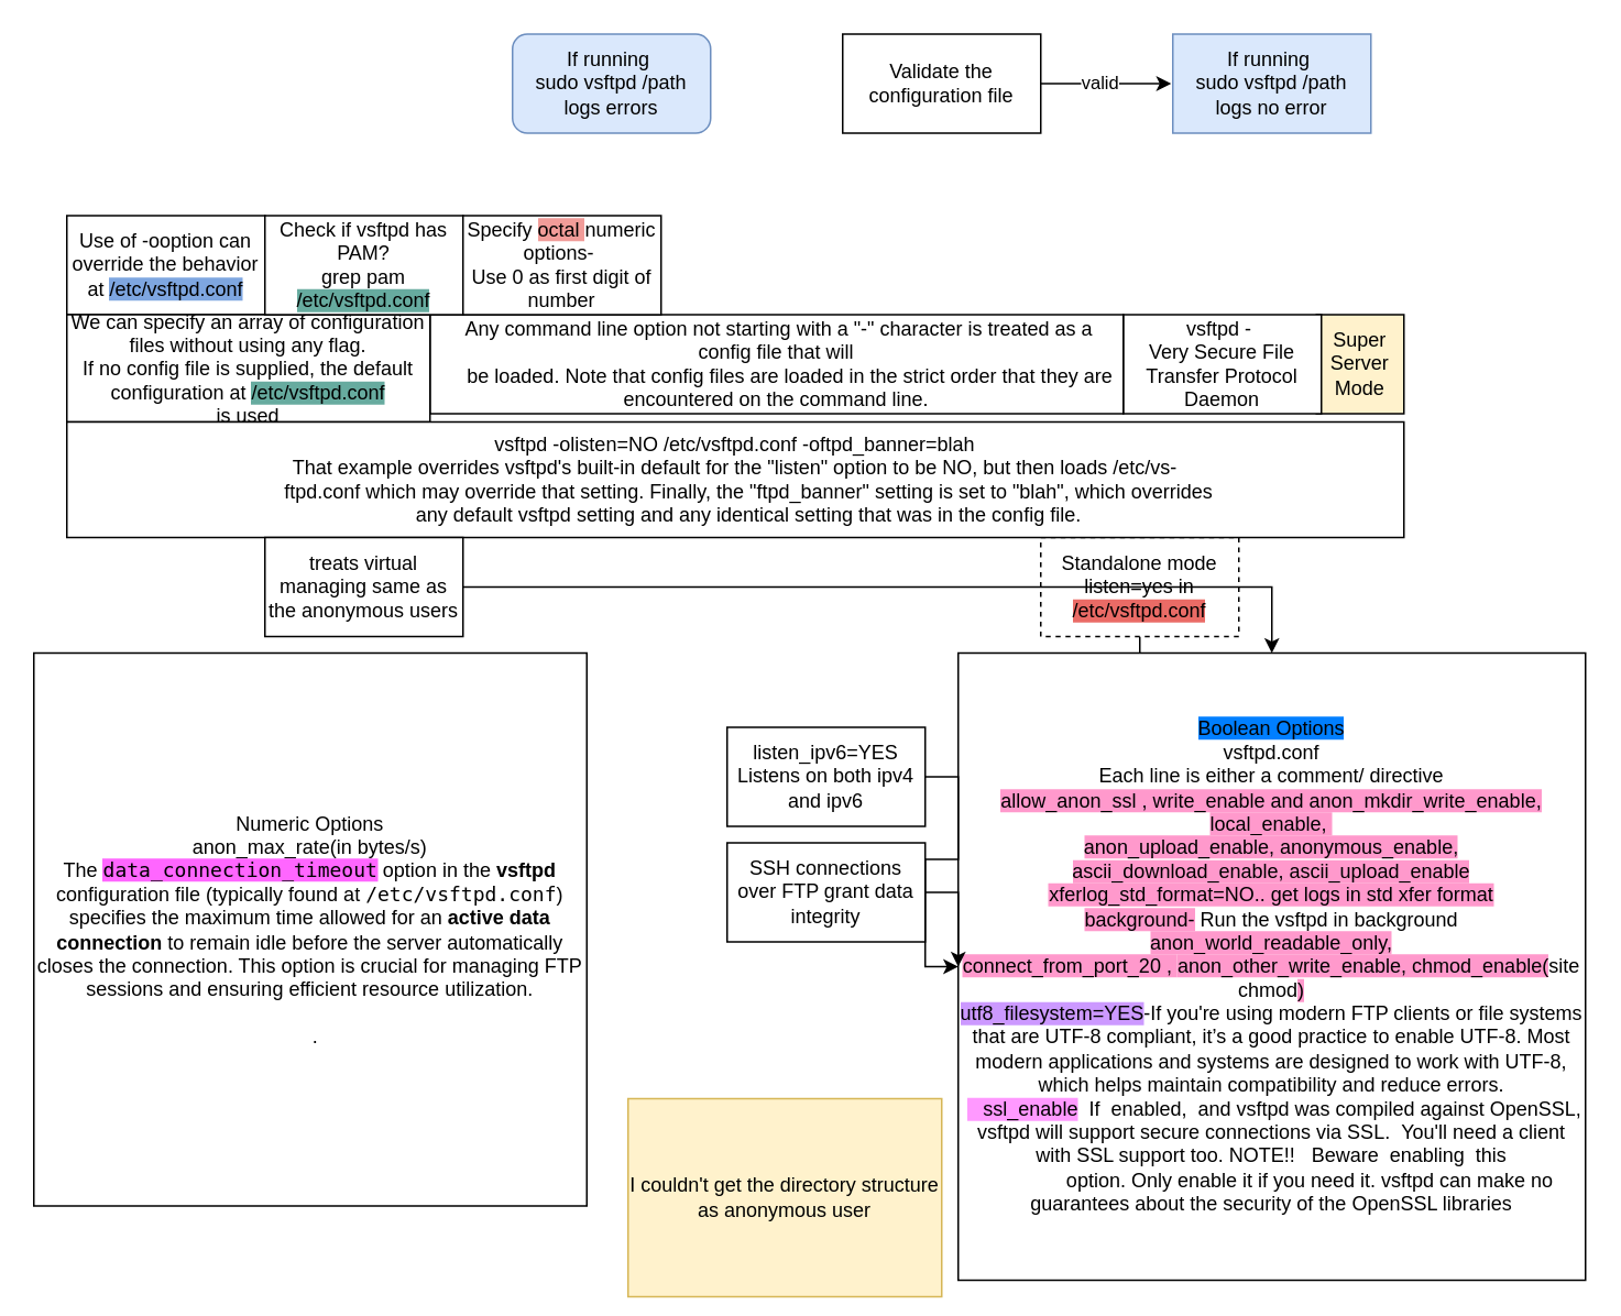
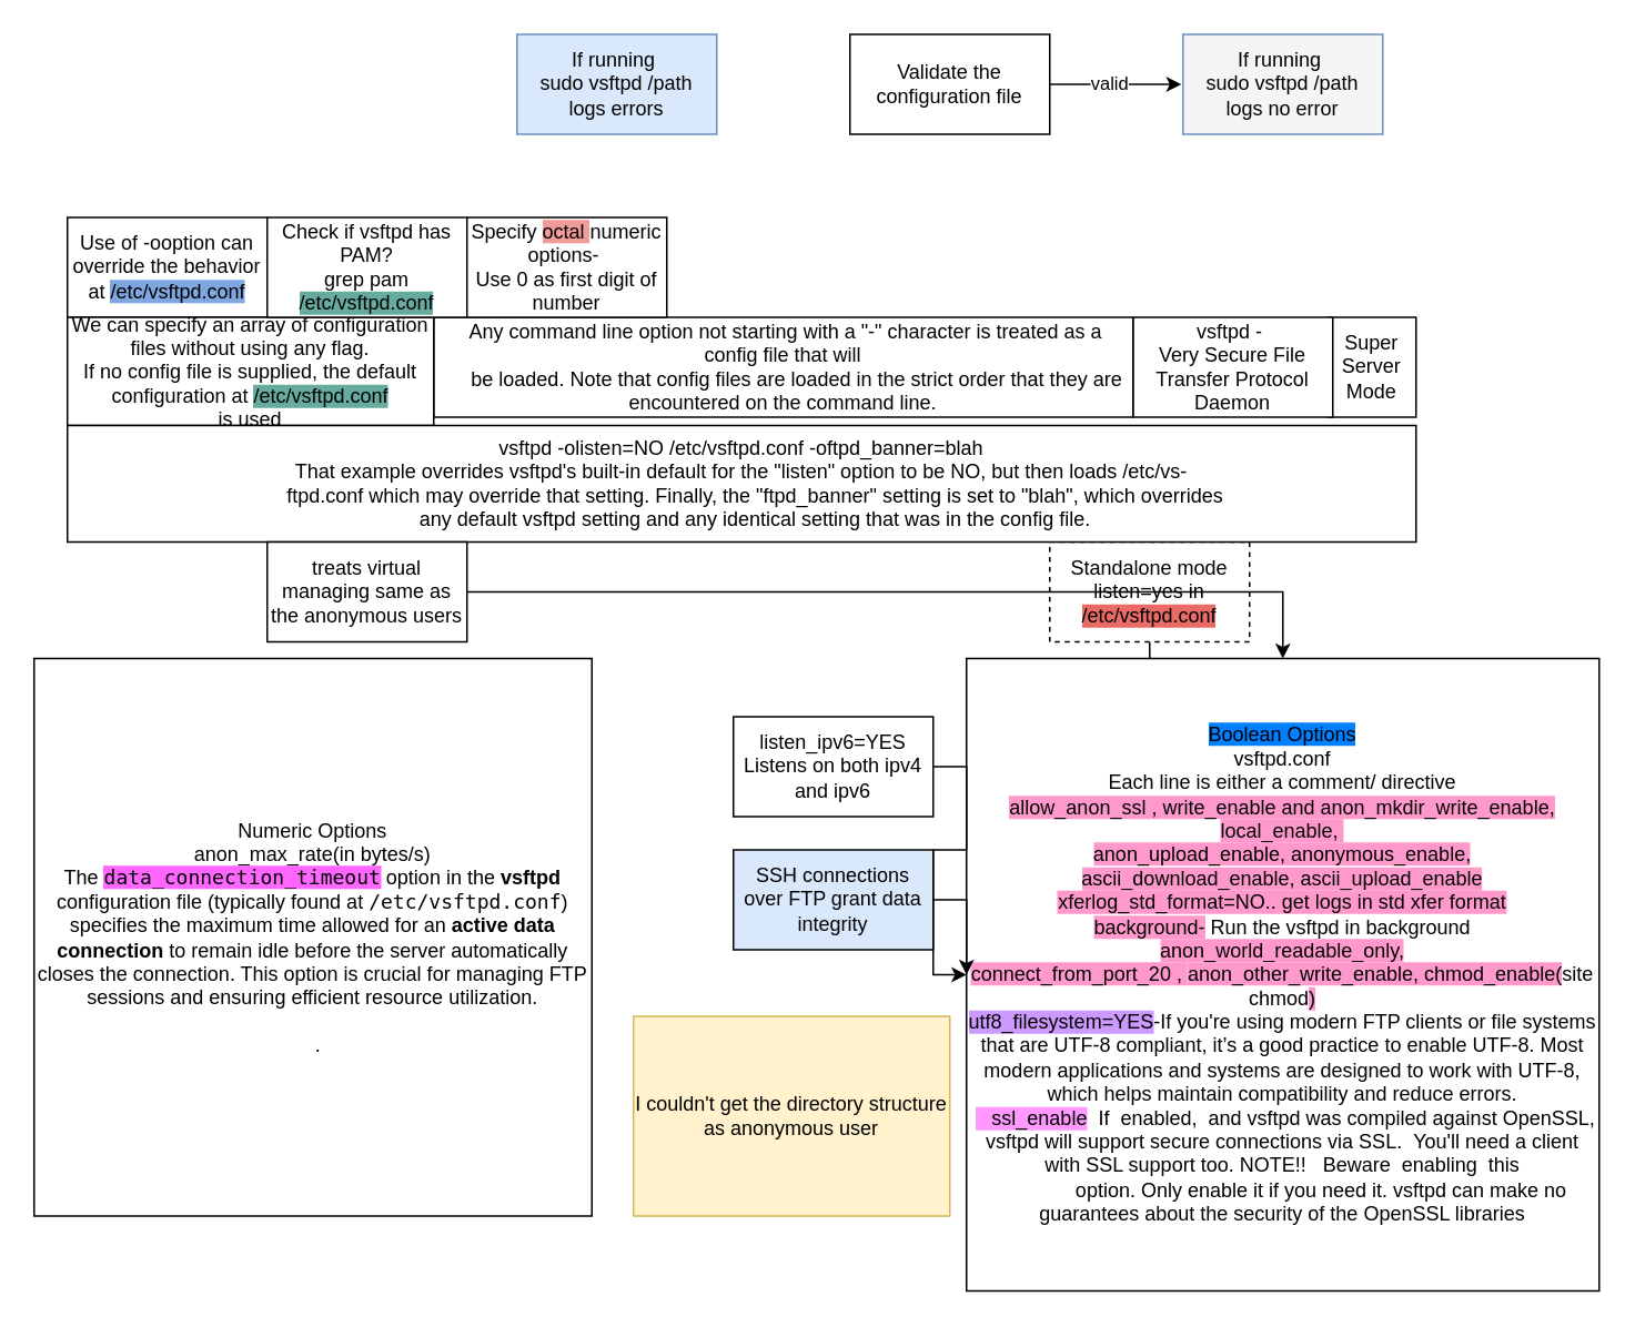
  <mxCell id="0" />
  <mxCell id="1" parent="0" />
- <mxCell id="2" value="Super Server Mode" style="rounded=0;whiteSpace=wrap;html=1;fillColor=#fff2cc;" parent="1" vertex="1"><mxGeometry x="797" y="190" width="53" height="60" as="geometry" /></mxCell>
+ <mxCell id="2" value="Super Server Mode" style="rounded=0;whiteSpace=wrap;html=1;" parent="1" vertex="1"><mxGeometry x="797" y="190" width="53" height="60" as="geometry" /></mxCell>
  <mxCell id="3" value="vsftpd -&amp;nbsp;&lt;div&gt;Very Secure File Transfer Protocol Daemon&lt;/div&gt;" style="rounded=0;whiteSpace=wrap;html=1;" parent="1" vertex="1"><mxGeometry x="680" y="190" width="120" height="60" as="geometry" /></mxCell>
  <mxCell id="4" value="" style="edgeStyle=orthogonalEdgeStyle;rounded=0;orthogonalLoop=1;jettySize=auto;html=1;" parent="1" source="5" target="10" edge="1"><mxGeometry relative="1" as="geometry" /></mxCell>
  <mxCell id="5" value="Standalone mode&lt;div&gt;listen=yes in&lt;/div&gt;&lt;div&gt;&lt;span style=&quot;background-color: rgb(234, 107, 102);&quot;&gt;/etc/vsftpd.conf&lt;/span&gt;&lt;/div&gt;" style="rounded=0;whiteSpace=wrap;html=1;dashed=1;" parent="1" vertex="1"><mxGeometry x="630" y="325" width="120" height="60" as="geometry" /></mxCell>
  <mxCell id="6" value="&lt;div&gt;&amp;nbsp;Any command line option not starting with a &quot;-&quot; character is treated as a config file that will&lt;/div&gt;&lt;div&gt;&amp;nbsp; &amp;nbsp; &amp;nbsp;be loaded. Note that config files are loaded in the strict order that they are encountered on the command line.&lt;/div&gt;" style="rounded=0;whiteSpace=wrap;html=1;" parent="1" vertex="1"><mxGeometry x="260" y="190" width="420" height="60" as="geometry" /></mxCell>
  <mxCell id="7" value="Use of -ooption can override the behavior at &lt;span style=&quot;background-color: rgb(126, 166, 224);&quot;&gt;/etc/vsftpd.conf&lt;/span&gt;" style="rounded=0;whiteSpace=wrap;html=1;" parent="1" vertex="1"><mxGeometry x="40" y="130" width="120" height="60" as="geometry" /></mxCell>
  <mxCell id="8" value="We can specify an array of configuration files without using any flag.&lt;div&gt;If no config file is supplied, the default configuration at &lt;span style=&quot;background-color: rgb(103, 171, 159);&quot;&gt;/etc/vsftpd.conf&lt;/span&gt;&lt;/div&gt;&lt;div&gt;is used&lt;/div&gt;" style="rounded=0;whiteSpace=wrap;html=1;" parent="1" vertex="1"><mxGeometry x="40" y="190" width="220" height="65" as="geometry" /></mxCell>
  <mxCell id="9" value="vsftpd -olisten=NO /etc/vsftpd.conf -oftpd_banner=blah&lt;br&gt;That example overrides vsftpd's built-in default for the &quot;listen&quot; option to be NO, but then loads /etc/vs‐&lt;br&gt;&amp;nbsp; &amp;nbsp; &amp;nbsp;ftpd.conf which may override that setting. Finally, the &quot;ftpd_banner&quot; setting is set to &quot;blah&quot;, which overrides&lt;br&gt;&amp;nbsp; &amp;nbsp; &amp;nbsp;any default vsftpd setting and any identical setting that was in the config file." style="rounded=0;whiteSpace=wrap;html=1;" parent="1" vertex="1"><mxGeometry x="40" y="255" width="810" height="70" as="geometry" /></mxCell>
  <mxCell id="10" value="&lt;span style=&quot;background-color: rgb(0, 127, 255);&quot;&gt;Boolean Options&lt;br&gt;&lt;/span&gt;vsftpd.conf&lt;div&gt;Each line is either a comment/ directive&lt;/div&gt;&lt;div&gt;&lt;span style=&quot;background-color: rgb(255, 153, 204);&quot;&gt;allow_anon_ssl , write_enable and anon_mkdir_write_enable, local_enable,&amp;nbsp;&lt;/span&gt;&lt;/div&gt;&lt;div&gt;&lt;span style=&quot;background-color: rgb(255, 153, 204);&quot;&gt;anon_upload_enable, anonymous_enable,&lt;/span&gt;&lt;/div&gt;&lt;div&gt;&lt;span style=&quot;background-color: rgb(255, 153, 204);&quot;&gt;ascii_download_enable, ascii_upload_enable&lt;/span&gt;&lt;/div&gt;&lt;div&gt;&lt;span style=&quot;background-color: rgb(255, 153, 204);&quot;&gt;xferlog_std_format=NO.. get logs in std xfer format&lt;br&gt;&lt;/span&gt;&lt;/div&gt;&lt;div&gt;&lt;span style=&quot;background-color: rgb(255, 153, 204);&quot;&gt;background-&lt;/span&gt; Run the vsftpd in background&lt;/div&gt;&lt;div&gt;&lt;span style=&quot;background-color: rgb(255, 153, 204);&quot;&gt;anon_world_readable_only,&lt;/span&gt;&lt;/div&gt;&lt;div&gt;&lt;span style=&quot;background-color: rgb(255, 153, 204);&quot;&gt;connect_from_port_20 ,&amp;nbsp;&lt;/span&gt;&lt;span style=&quot;background-color: rgb(255, 153, 204);&quot;&gt;anon_other_write_enable, chmod_enable(&lt;/span&gt;site chmod&lt;span style=&quot;background-color: rgb(255, 153, 204);&quot;&gt;)&lt;/span&gt;&lt;/div&gt;&lt;div&gt;&lt;span style=&quot;background-color: rgb(204, 153, 255);&quot;&gt;utf8_filesystem=YES&lt;/span&gt;-If you're using modern FTP clients or file systems that are UTF-8 compliant, it’s a good practice to enable UTF-8. Most modern applications and systems are designed to work with UTF-8, which helps maintain compatibility and reduce errors.&lt;br&gt;&lt;/div&gt;&lt;div&gt;&lt;div&gt;&amp;nbsp;&lt;span style=&quot;background-color: rgb(255, 153, 255);&quot;&gt;&amp;nbsp; &amp;nbsp;ssl_enable&lt;/span&gt;&lt;span style=&quot;background-color: initial;&quot;&gt;&amp;nbsp; If&amp;nbsp; enabled,&amp;nbsp; and vsftpd was compiled against OpenSSL, vsftpd will support secure connections via SSL.&amp;nbsp;&lt;/span&gt;&lt;span style=&quot;background-color: initial;&quot;&gt;&amp;nbsp;You'll need a client with SSL support too. NOTE!!&amp;nbsp; &amp;nbsp;Beware&amp;nbsp; enabling&amp;nbsp; this&lt;/span&gt;&lt;/div&gt;&lt;div&gt;&amp;nbsp; &amp;nbsp; &amp;nbsp; &amp;nbsp; &amp;nbsp; &amp;nbsp; &amp;nbsp; option. Only enable it if you need it. vsftpd can make no guarantees about the security of the OpenSSL libraries&lt;/div&gt;&lt;/div&gt;" style="whiteSpace=wrap;html=1;aspect=fixed;" parent="1" vertex="1"><mxGeometry x="580" y="395" width="380" height="380" as="geometry" /></mxCell>
  <mxCell id="11" value="" style="edgeStyle=orthogonalEdgeStyle;rounded=0;orthogonalLoop=1;jettySize=auto;html=1;" parent="1" source="12" target="10" edge="1"><mxGeometry relative="1" as="geometry" /></mxCell>
  <mxCell id="12" value="treats virtual managing same as the anonymous users" style="rounded=0;whiteSpace=wrap;html=1;" parent="1" vertex="1"><mxGeometry x="160" y="325" width="120" height="60" as="geometry" /></mxCell>
  <mxCell id="13" value="" style="edgeStyle=orthogonalEdgeStyle;rounded=0;orthogonalLoop=1;jettySize=auto;html=1;" parent="1" source="14" target="10" edge="1"><mxGeometry relative="1" as="geometry" /></mxCell>
- <mxCell id="14" value="SSH connections over FTP grant data integrity" style="rounded=0;whiteSpace=wrap;html=1;" parent="1" vertex="1"><mxGeometry x="440" y="510" width="120" height="60" as="geometry" /></mxCell>
+ <mxCell id="14" value="SSH connections over FTP grant data integrity" style="rounded=0;whiteSpace=wrap;html=1;fillColor=#dae8fc;" parent="1" vertex="1"><mxGeometry x="440" y="510" width="120" height="60" as="geometry" /></mxCell>
  <mxCell id="15" value="Check if vsftpd has PAM?&lt;div&gt;grep pam &lt;span style=&quot;background-color: rgb(103, 171, 159);&quot;&gt;/etc/vsftpd.conf&lt;/span&gt;&lt;/div&gt;" style="rounded=0;whiteSpace=wrap;html=1;" parent="1" vertex="1"><mxGeometry x="160" y="130" width="120" height="60" as="geometry" /></mxCell>
  <mxCell id="16" value="Numeric Options&lt;div&gt;anon_max_rate(in bytes/s)&lt;/div&gt;&lt;div&gt;The &lt;code style=&quot;background-color: rgb(255, 102, 255);&quot;&gt;data_connection_timeout&lt;/code&gt; option in the &lt;strong&gt;vsftpd&lt;/strong&gt; configuration file (typically found at &lt;code&gt;/etc/vsftpd.conf&lt;/code&gt;) specifies the maximum time allowed for an &lt;strong&gt;active data connection&lt;/strong&gt; to remain idle before the server automatically closes the connection. This option is crucial for managing FTP sessions and ensuring efficient resource utilization.&lt;br&gt;&lt;/div&gt;&lt;div&gt;&lt;div&gt;&lt;br&gt;&lt;/div&gt;&lt;div&gt;&amp;nbsp; &amp;nbsp;&lt;span style=&quot;background-color: initial;&quot;&gt;.&amp;nbsp;&lt;/span&gt;&lt;/div&gt;&lt;/div&gt;" style="whiteSpace=wrap;html=1;aspect=fixed;" parent="1" vertex="1"><mxGeometry x="20" y="395" width="335" height="335" as="geometry" /></mxCell>
  <mxCell id="17" value="Specify &lt;span style=&quot;background-color: rgb(241, 156, 153);&quot;&gt;octal &lt;/span&gt;numeric options-&amp;nbsp;&lt;div&gt;Use 0 as first digit of number&lt;/div&gt;" style="rounded=0;whiteSpace=wrap;html=1;" parent="1" vertex="1"><mxGeometry x="280" y="130" width="120" height="60" as="geometry" /></mxCell>
  <mxCell id="18" value="" style="edgeStyle=orthogonalEdgeStyle;rounded=0;orthogonalLoop=1;jettySize=auto;html=1;" parent="1" source="19" target="10" edge="1"><mxGeometry relative="1" as="geometry" /></mxCell>
- <mxCell id="19" value="listen_ipv6=YES&lt;div&gt;Listens on both ipv4 and ipv6&lt;/div&gt;" style="rounded=0;whiteSpace=wrap;html=1;" parent="1" vertex="1"><mxGeometry x="440" y="440" width="120" height="60" as="geometry" /></mxCell>
- <mxCell id="20" value="I couldn't get the directory structure as anonymous user" style="rounded=0;whiteSpace=wrap;html=1;fillColor=#fff2cc;strokeColor=#d6b656;" parent="1" vertex="1"><mxGeometry x="380" y="665" width="190" height="120" as="geometry" /></mxCell>
+ <mxCell id="19" value="listen_ipv6=YES&lt;div&gt;Listens on both ipv4 and ipv6&lt;/div&gt;" style="rounded=0;whiteSpace=wrap;html=1;" parent="1" vertex="1"><mxGeometry x="440" y="430" width="120" height="60" as="geometry" /></mxCell>
+ <mxCell id="20" value="I couldn't get the directory structure as anonymous user" style="rounded=0;whiteSpace=wrap;html=1;fillColor=#fff2cc;strokeColor=#d6b656;" parent="1" vertex="1"><mxGeometry x="380" y="610" width="190" height="120" as="geometry" /></mxCell>
  <mxCell id="21" value="" style="edgeStyle=orthogonalEdgeStyle;rounded=0;orthogonalLoop=1;jettySize=auto;html=1;" edge="1" parent="1"><mxGeometry relative="1" as="geometry"><mxPoint x="629" y="50" as="sourcePoint" /><mxPoint x="709" y="50" as="targetPoint" /></mxGeometry></mxCell>
  <mxCell id="22" value="valid" style="edgeLabel;html=1;align=center;verticalAlign=middle;resizable=0;points=[];" vertex="1" connectable="0" parent="21"><mxGeometry x="-0.1" y="1" relative="1" as="geometry"><mxPoint as="offset" /></mxGeometry></mxCell>
  <mxCell id="23" value="Validate the configuration file" style="rounded=0;whiteSpace=wrap;html=1;" vertex="1" parent="1"><mxGeometry x="510" y="20" width="120" height="60" as="geometry" /></mxCell>
- <mxCell id="24" value="If running&amp;nbsp;&lt;div&gt;sudo vsftpd /path&lt;/div&gt;&lt;div&gt;logs no error&lt;/div&gt;" style="whiteSpace=wrap;html=1;rounded=0;fillColor=#dae8fc;strokeColor=#6c8ebf;" vertex="1" parent="1"><mxGeometry x="710" y="20" width="120" height="60" as="geometry" /></mxCell>
- <mxCell id="25" value="If running&amp;nbsp;&lt;div&gt;sudo vsftpd /path&lt;/div&gt;&lt;div&gt;logs errors&lt;/div&gt;" style="whiteSpace=wrap;html=1;fillColor=#dae8fc;strokeColor=#6c8ebf;rounded=1;" vertex="1" parent="1"><mxGeometry x="310" y="20" width="120" height="60" as="geometry" /></mxCell>
+ <mxCell id="24" value="If running&amp;nbsp;&lt;div&gt;sudo vsftpd /path&lt;/div&gt;&lt;div&gt;logs no error&lt;/div&gt;" style="whiteSpace=wrap;html=1;rounded=0;fillColor=#f5f5f5;strokeColor=#6c8ebf;" vertex="1" parent="1"><mxGeometry x="710" y="20" width="120" height="60" as="geometry" /></mxCell>
+ <mxCell id="25" value="If running&amp;nbsp;&lt;div&gt;sudo vsftpd /path&lt;/div&gt;&lt;div&gt;logs errors&lt;/div&gt;" style="whiteSpace=wrap;html=1;rounded=0;fillColor=#dae8fc;strokeColor=#6c8ebf;" vertex="1" parent="1"><mxGeometry x="310" y="20" width="120" height="60" as="geometry" /></mxCell>
